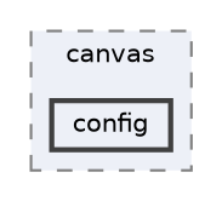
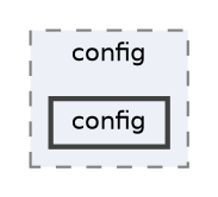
  digraph {
    compound=true
    n1 [color=grey25 fillcolor="#edf0f7" fontname=Helvetica fontsize=10 height=0.2 label=config shape=box style="filled,bold" width=0.4]
    subgraph cluster_1 {
      bgcolor="#edf0f7"
      fontname=Helvetica
      fontsize=10
-     label=canvas
+     label=config
      pencolor=grey50
      style="filled,dashed"
      n1
    }
  }
